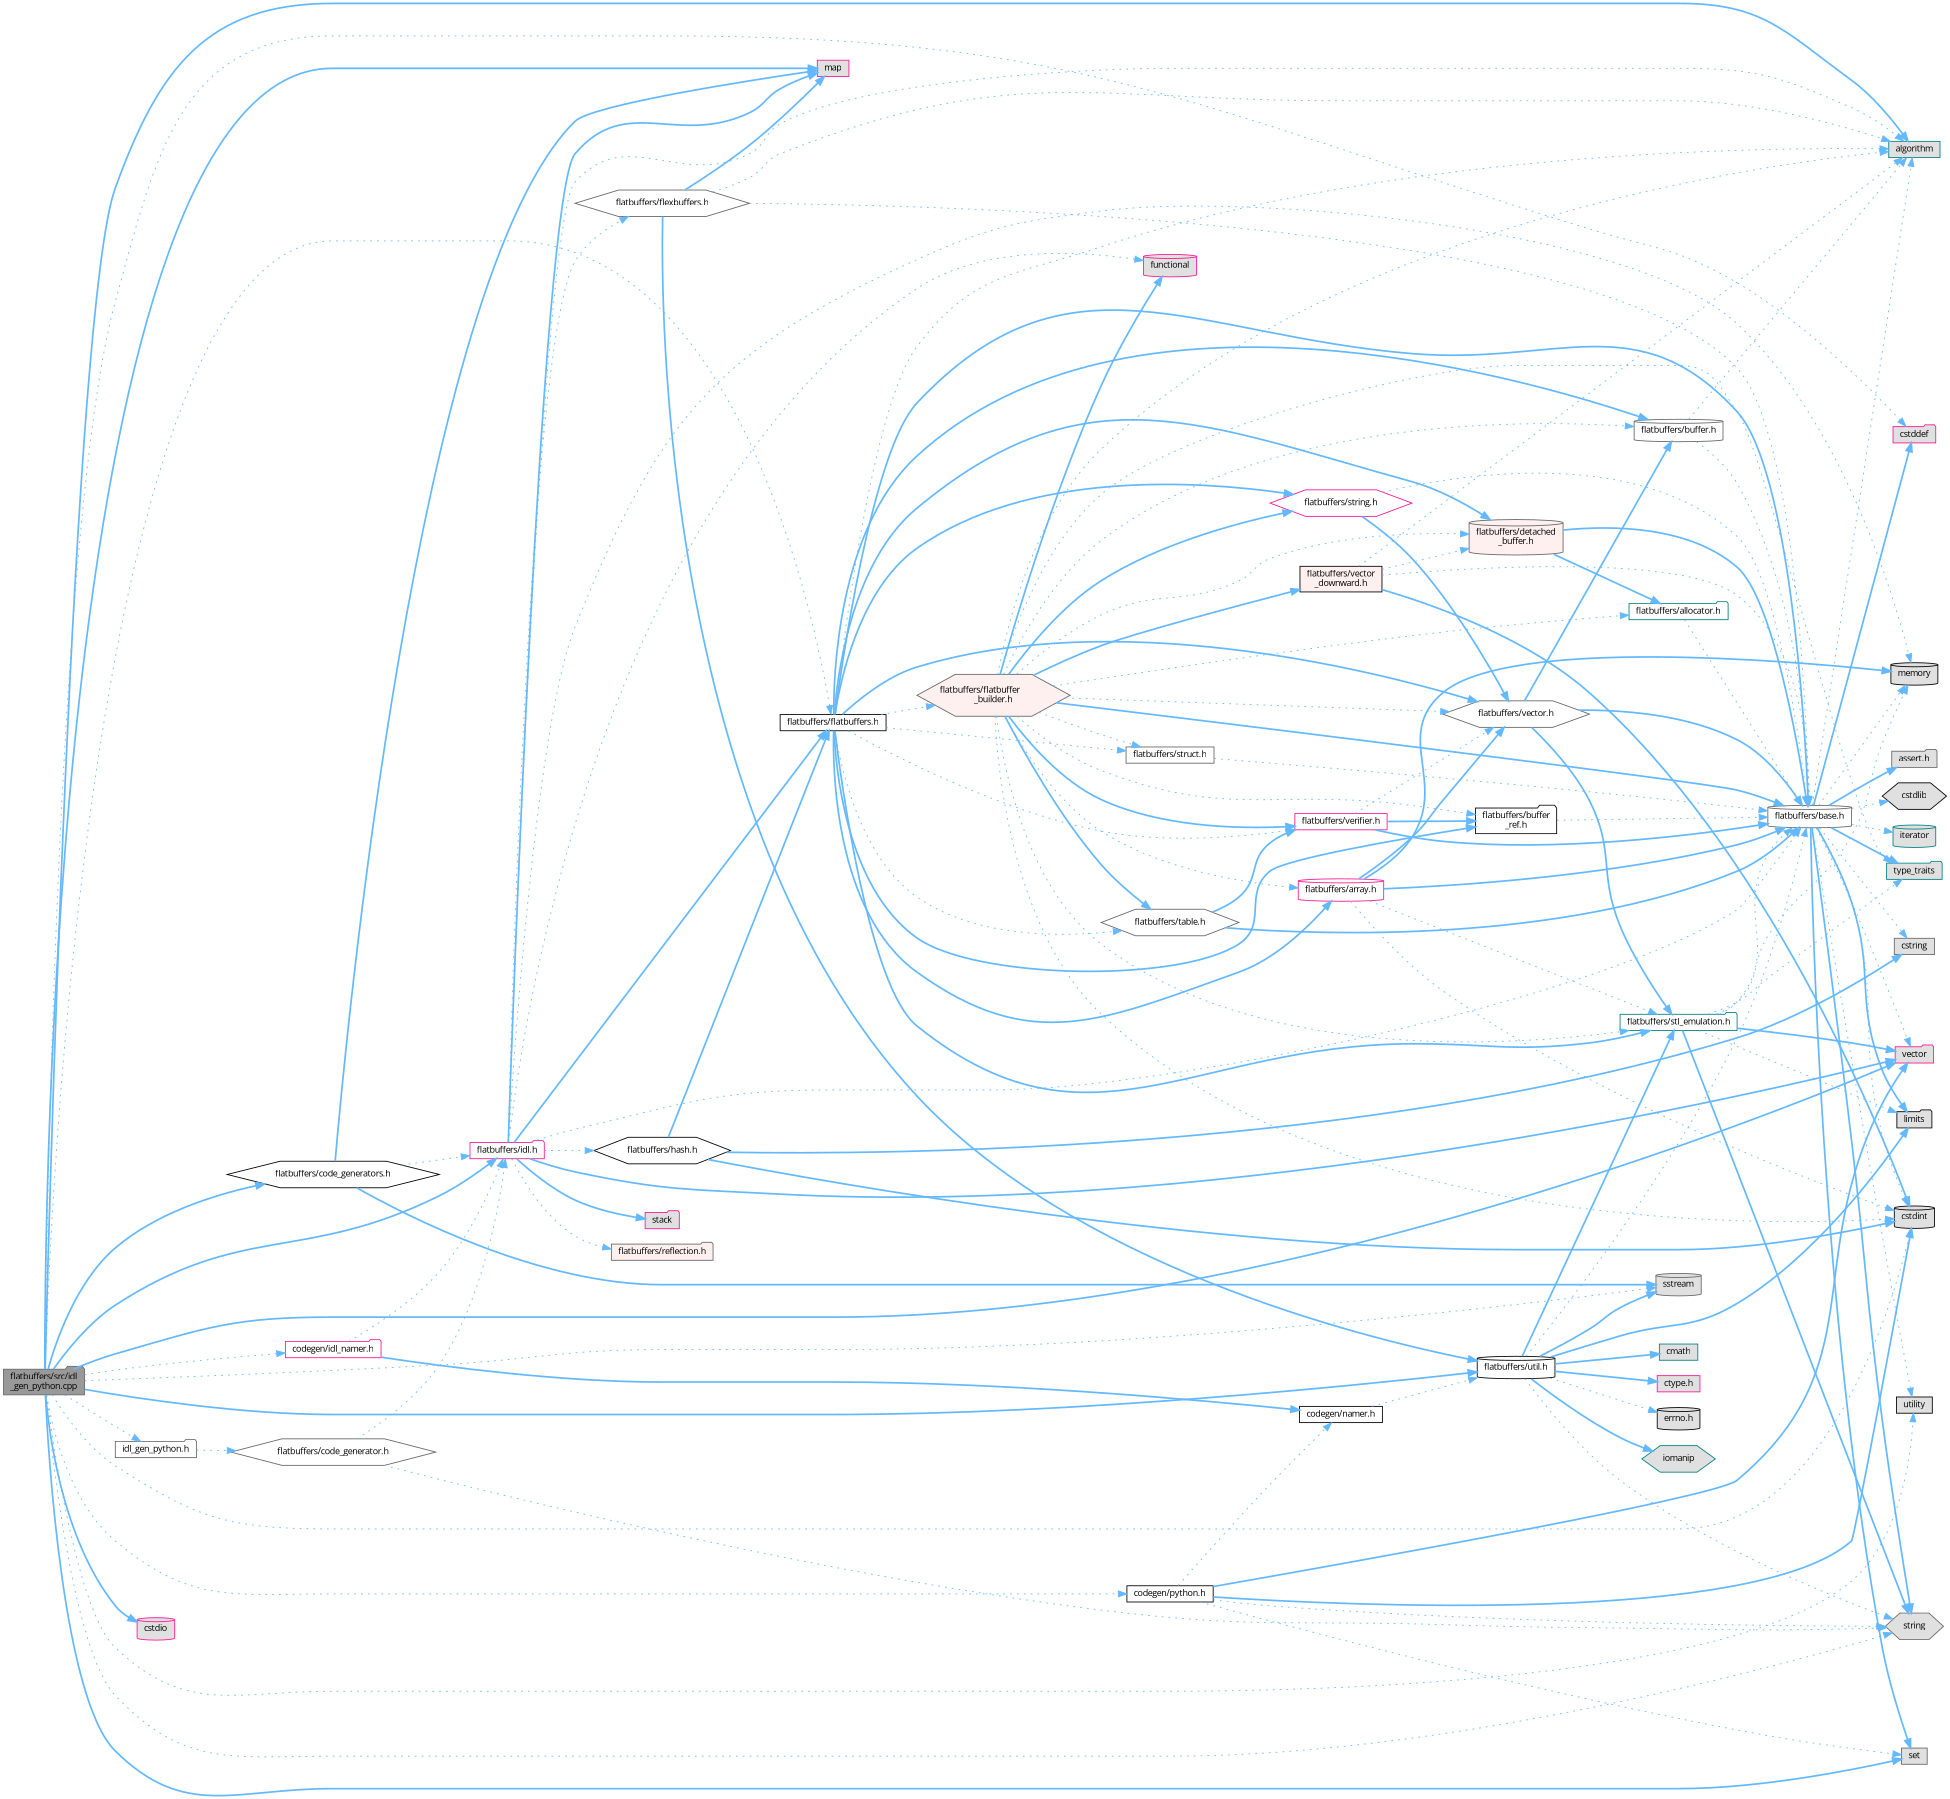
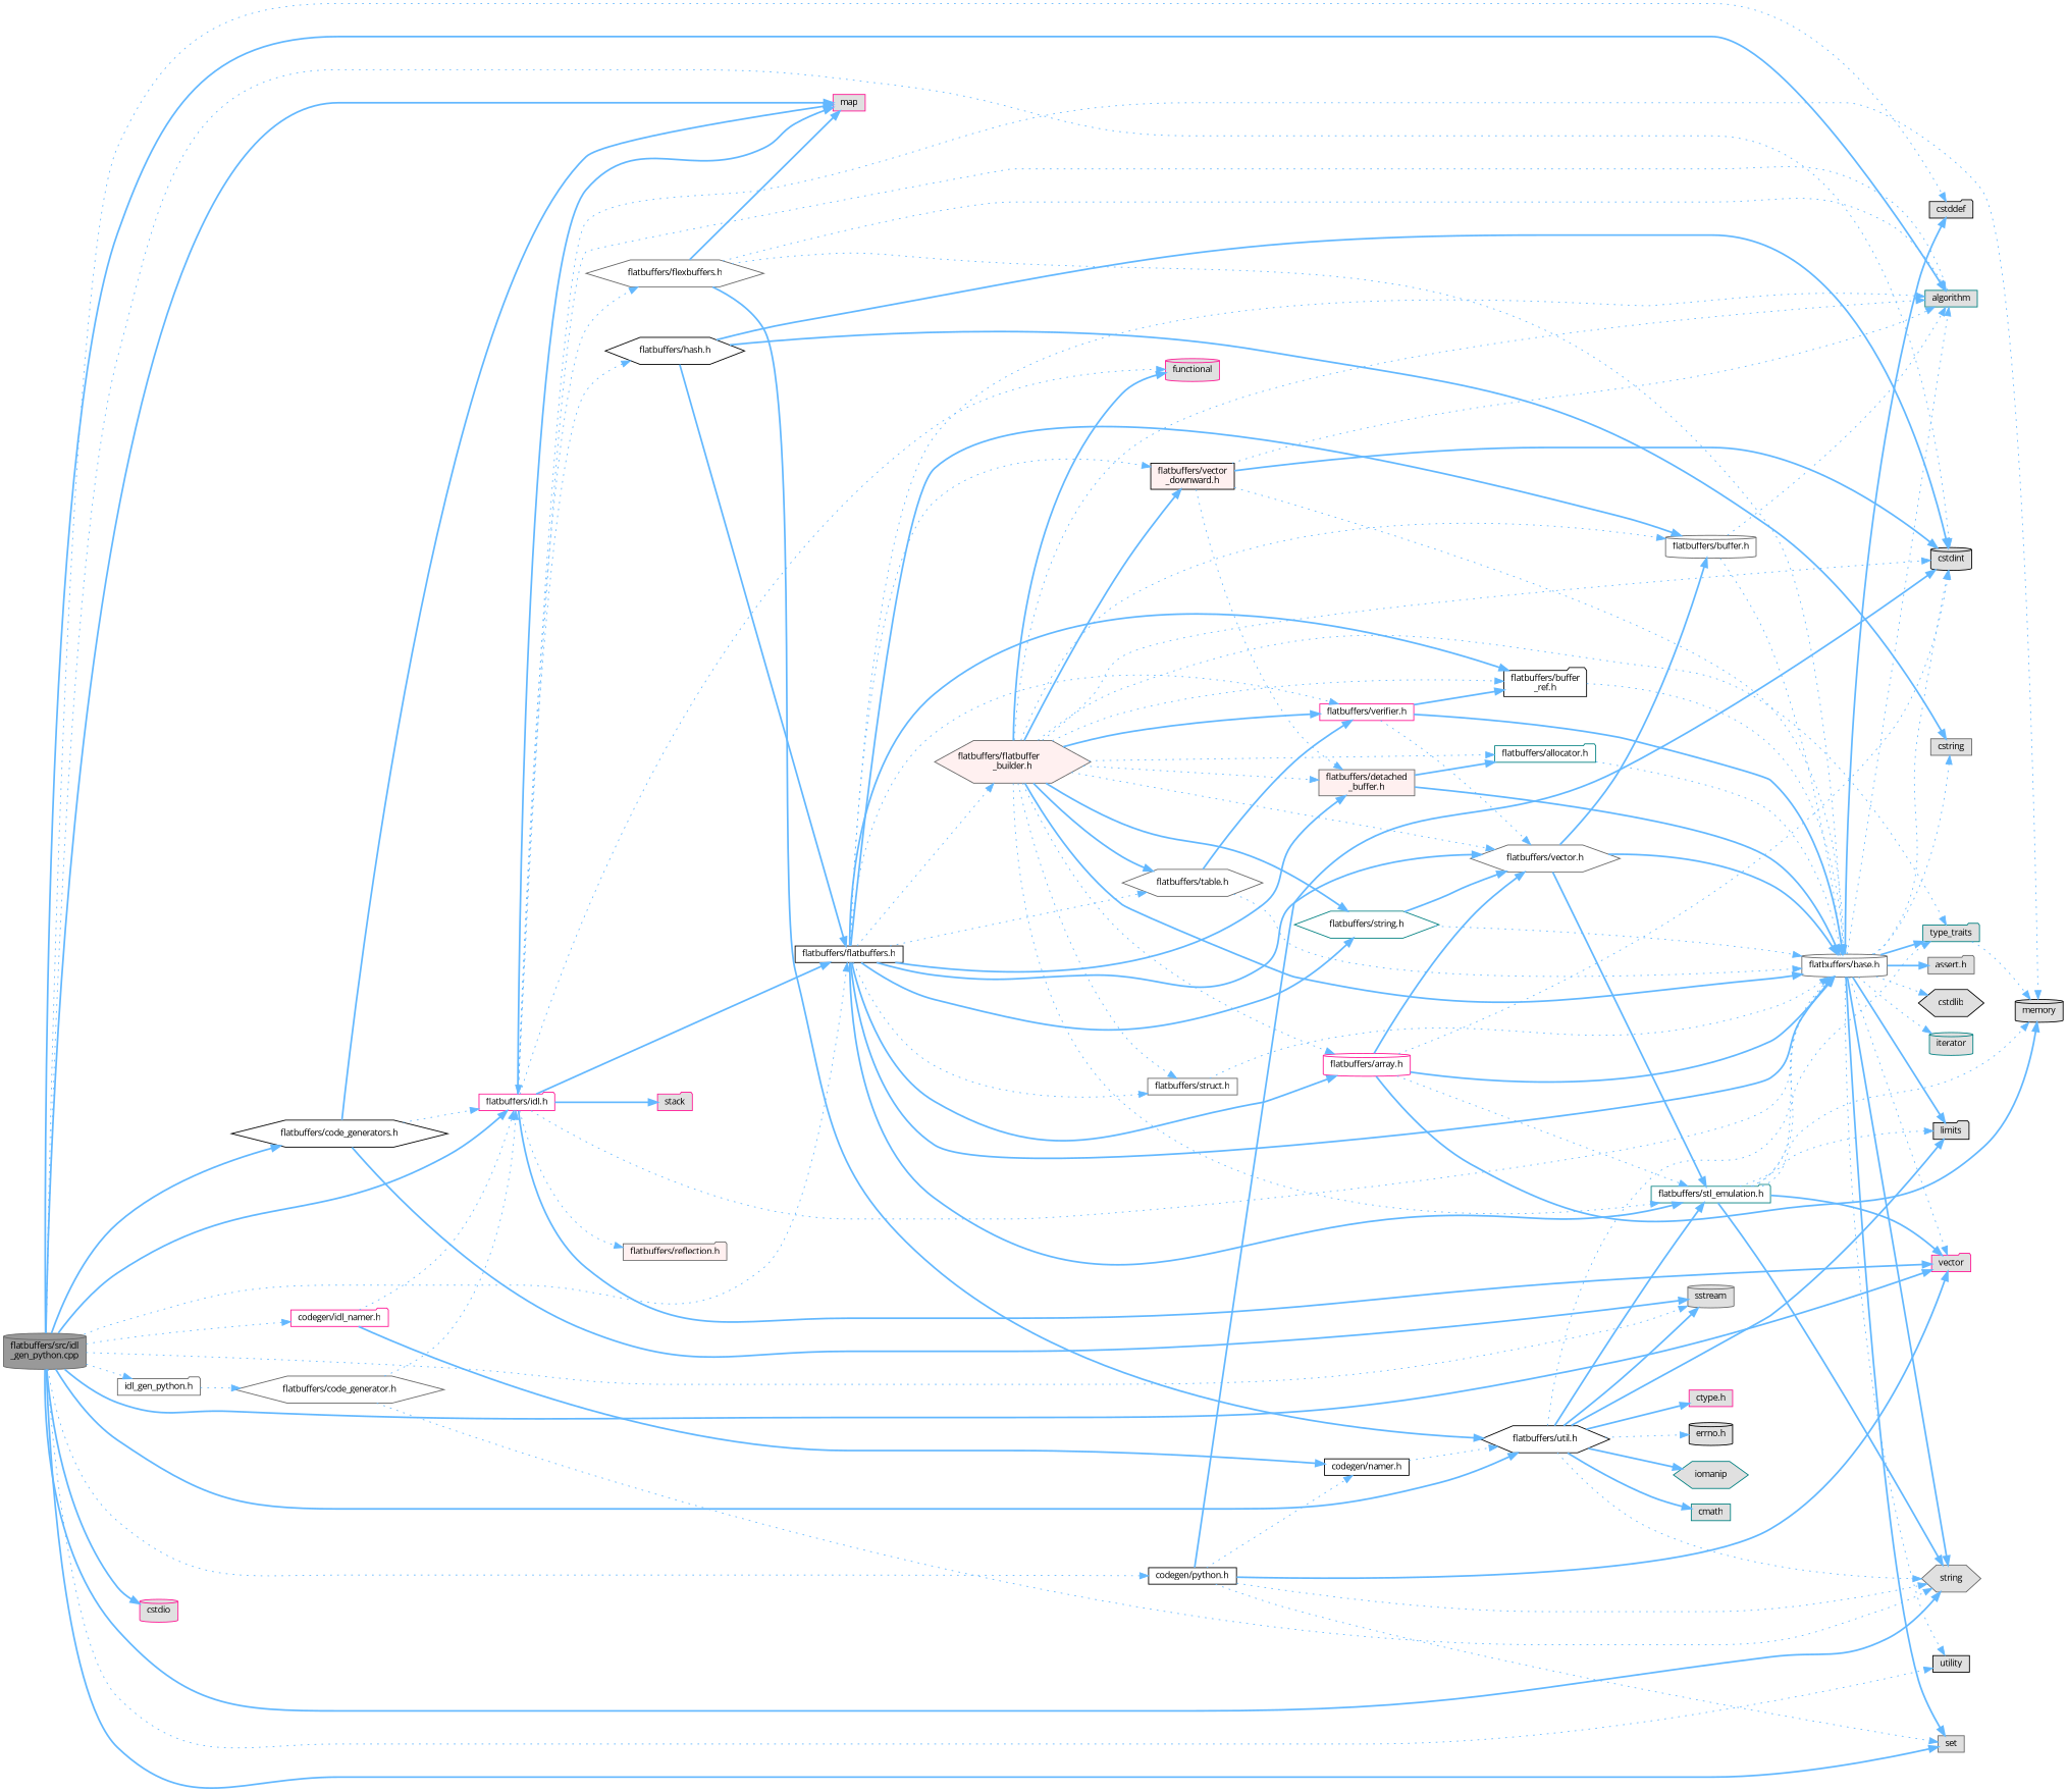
  digraph {
    fontname="Open Sans"
    rankdir=LR
    node [color=gray40 fillcolor="#E0E0E0" fontname="Open Sans" fontsize=10 shape=cylinder style=filled]
    edge [color=steelblue1 fontname="Open Sans" fontsize=10 labelfontname=Helvetica labelfontsize=10 style=dotted]
-   n1 [fillcolor=grey60 fontcolor=black height=0.2 label="flatbuffers/src/idl\l_gen_python.cpp" shape=folder width=0.4]
+   n1 [fillcolor=grey60 fontcolor=black height=0.2 label="flatbuffers/src/idl\l_gen_python.cpp" width=0.4]
    n2 [fillcolor=white height=0.2 label="idl_gen_python.h" shape=folder width=0.4]
    n3 [height=0.2 label=string shape=hexagon width=0.4]
    n4 [color=deeppink fillcolor=white height=0.2 label="flatbuffers/idl.h" shape=folder width=0.4]
    n5 [color=teal height=0.2 label=algorithm shape=box width=0.4]
    n6 [color=deeppink height=0.2 label=map shape=box width=0.4]
    n7 [color=deeppink height=0.2 label=vector shape=folder width=0.4]
    n8 [color=black height=0.2 label=cstdint width=0.4]
-   n9 [color=deeppink height=0.2 label=cstddef shape=folder width=0.4]
+   n9 [color=black height=0.2 label=cstddef shape=folder width=0.4]
    n10 [color=black height=0.2 label=utility shape=box width=0.4]
    n11 [height=0.2 label=set shape=box width=0.4]
    n12 [color=black fillcolor=white height=0.2 label="flatbuffers/flatbuffers.h" shape=box width=0.4]
-   n13 [color=black fillcolor=white height=0.2 label="flatbuffers/util.h" width=0.4]
+   n13 [color=black fillcolor=white height=0.2 label="flatbuffers/util.h" shape=hexagon width=0.4]
    n14 [height=0.2 label=sstream width=0.4]
    n15 [color=deeppink height=0.2 label=cstdio width=0.4]
    n16 [color=deeppink fillcolor=white height=0.2 label="codegen/idl_namer.h" shape=folder width=0.4]
    n17 [color=black fillcolor=white height=0.2 label="codegen/python.h" shape=box width=0.4]
    n18 [color=black fillcolor=white height=0.2 label="flatbuffers/code_generators.h" shape=hexagon width=0.4]
    n19 [fillcolor=white height=0.2 label="flatbuffers/code_generator.h" shape=hexagon width=0.4]
    n20 [color=deeppink height=0.2 label=functional width=0.4]
    n21 [color=black height=0.2 label=memory width=0.4]
    n22 [color=deeppink height=0.2 label=stack shape=folder width=0.4]
    n23 [fillcolor=white height=0.2 label="flatbuffers/base.h" width=0.4]
    n24 [fillcolor=white height=0.2 label="flatbuffers/flexbuffers.h" shape=hexagon width=0.4]
    n25 [color=black fillcolor=white height=0.2 label="flatbuffers/hash.h" shape=hexagon width=0.4]
    n26 [fillcolor="#FFF0F0" height=0.2 label="flatbuffers/reflection.h" shape=folder width=0.4]
    n27 [color=deeppink fillcolor=white height=0.2 label="flatbuffers/array.h" width=0.4]
    n28 [color=teal fillcolor=white height=0.2 label="flatbuffers/stl_emulation.h" shape=folder width=0.4]
    n29 [fillcolor=white height=0.2 label="flatbuffers/vector.h" shape=hexagon width=0.4]
    n30 [fillcolor=white height=0.2 label="flatbuffers/buffer.h" width=0.4]
    n31 [color=black fillcolor=white height=0.2 label="flatbuffers/buffer\l_ref.h" shape=folder width=0.4]
    n32 [color=deeppink fillcolor=white height=0.2 label="flatbuffers/verifier.h" shape=box width=0.4]
-   n33 [fillcolor="#FFF0F0" height=0.2 label="flatbuffers/detached\l_buffer.h" width=0.4]
+   n33 [fillcolor="#FFF0F0" height=0.2 label="flatbuffers/detached\l_buffer.h" shape=box width=0.4]
    n34 [fillcolor="#FFF0F0" height=0.2 label="flatbuffers/flatbuffer\l_builder.h" shape=hexagon width=0.4]
-   n35 [color=deeppink fillcolor=white height=0.2 label="flatbuffers/string.h" shape=hexagon width=0.4]
+   n35 [color=teal fillcolor=white height=0.2 label="flatbuffers/string.h" shape=hexagon width=0.4]
    n36 [fillcolor=white height=0.2 label="flatbuffers/struct.h" shape=box width=0.4]
    n37 [fillcolor=white height=0.2 label="flatbuffers/table.h" shape=hexagon width=0.4]
    n38 [color=black fillcolor="#FFF0F0" height=0.2 label="flatbuffers/vector\l_downward.h" shape=box width=0.4]
    n39 [color=black height=0.2 label=limits shape=folder width=0.4]
    n40 [color=deeppink height=0.2 label="ctype.h" shape=box width=0.4]
    n41 [color=black height=0.2 label="errno.h" width=0.4]
    n42 [color=teal height=0.2 label=iomanip shape=hexagon width=0.4]
    n43 [color=teal height=0.2 label=cmath shape=box width=0.4]
    n44 [color=black fillcolor=white height=0.2 label="codegen/namer.h" shape=box width=0.4]
    n45 [height=0.2 label="assert.h" shape=folder width=0.4]
    n46 [color=black height=0.2 label=cstdlib shape=hexagon width=0.4]
    n47 [height=0.2 label=cstring shape=box width=0.4]
    n48 [color=teal height=0.2 label=type_traits shape=folder width=0.4]
    n49 [color=teal height=0.2 label=iterator width=0.4]
    n50 [color=teal fillcolor=white height=0.2 label="flatbuffers/allocator.h" shape=folder width=0.4]
    n1 -> n2
-   n1 -> n3
+   n1 -> n3 [style=bold]
    n1 -> n4 [style=bold]
    n1 -> n5 [style=bold]
    n1 -> n6 [style=bold]
    n1 -> n7 [style=bold]
    n1 -> n8
    n1 -> n9
    n1 -> n10
    n1 -> n11 [style=bold]
    n1 -> n12
    n1 -> n13 [style=bold]
    n1 -> n14
    n1 -> n15 [style=bold]
    n1 -> n16
    n1 -> n17
    n1 -> n18 [style=bold]
    n2 -> n19
-   n4 -> n5
+   n5 -> n4
    n4 -> n6 [style=bold]
    n4 -> n7 [style=bold]
    n4 -> n12 [style=bold]
    n4 -> n20
    n4 -> n21
    n4 -> n22 [style=bold]
    n4 -> n23
    n4 -> n24
    n4 -> n25
    n4 -> n26
    n12 -> n5
    n12 -> n23 [style=bold]
    n12 -> n27 [style=bold]
    n12 -> n28 [style=bold]
    n12 -> n29 [style=bold]
    n12 -> n30 [style=bold]
    n12 -> n31 [style=bold]
    n12 -> n32
    n12 -> n33 [style=bold]
    n12 -> n34
    n12 -> n35 [style=bold]
    n12 -> n36
    n12 -> n37
+   n12 -> n38
    n13 -> n3
    n13 -> n14 [style=bold]
    n13 -> n23
    n13 -> n28 [style=bold]
    n13 -> n39 [style=bold]
    n13 -> n40 [style=bold]
    n13 -> n41
    n13 -> n42 [style=bold]
    n13 -> n43 [style=bold]
    n16 -> n4
    n16 -> n44 [style=bold]
    n17 -> n3
    n17 -> n7 [style=bold]
    n17 -> n8 [style=bold]
    n17 -> n11
    n17 -> n44
    n18 -> n4
    n18 -> n6 [style=bold]
    n18 -> n14 [style=bold]
    n19 -> n3
    n19 -> n4
    n23 -> n3 [style=bold]
    n23 -> n5
    n23 -> n7
    n23 -> n8
    n23 -> n9 [style=bold]
    n23 -> n10
    n23 -> n11 [style=bold]
-   n23 -> n21
+   n48 -> n21
    n23 -> n39 [style=bold]
    n23 -> n45 [style=bold]
    n23 -> n46
    n23 -> n47
    n23 -> n48 [style=bold]
    n23 -> n49
    n24 -> n5
    n24 -> n6 [style=bold]
    n24 -> n13 [style=bold]
    n24 -> n23
    n25 -> n8 [style=bold]
    n25 -> n12 [style=bold]
    n25 -> n47 [style=bold]
    n27 -> n8
    n27 -> n21 [style=bold]
    n27 -> n23 [style=bold]
    n27 -> n28
    n27 -> n29 [style=bold]
    n28 -> n3 [style=bold]
    n28 -> n7 [style=bold]
    n28 -> n21
    n28 -> n23
    n28 -> n39
    n28 -> n48
    n29 -> n23 [style=bold]
    n29 -> n28 [style=bold]
    n29 -> n30 [style=bold]
    n30 -> n5
    n30 -> n23
    n31 -> n23
    n32 -> n23 [style=bold]
    n32 -> n29
    n32 -> n31 [style=bold]
    n33 -> n23 [style=bold]
    n33 -> n50 [style=bold]
    n34 -> n5
    n34 -> n8
    n34 -> n20 [style=bold]
    n34 -> n23 [style=bold]
    n34 -> n27
    n34 -> n28
    n34 -> n29
    n34 -> n30
    n34 -> n31
    n34 -> n32 [style=bold]
    n34 -> n33
    n34 -> n35 [style=bold]
    n34 -> n36
    n34 -> n37 [style=bold]
    n34 -> n38 [style=bold]
    n34 -> n48
    n34 -> n50
    n35 -> n23
    n35 -> n29 [style=bold]
    n36 -> n23
-   n37 -> n23 [style=bold]
+   n37 -> n23
    n37 -> n32 [style=bold]
    n38 -> n5
    n38 -> n8 [style=bold]
    n38 -> n23
    n38 -> n33
    n44 -> n13
    n50 -> n23
  }
